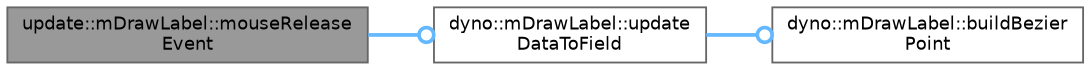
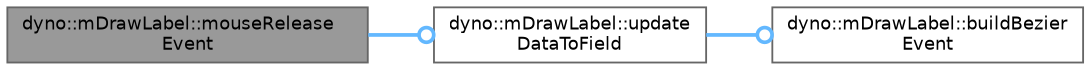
  digraph {
    rankdir=LR
    node [color=grey40 fillcolor=white fontname=Helvetica fontsize=10 shape=box style=filled]
    edge [arrowhead=odot color=steelblue1 fontname=Helvetica fontsize=10 labelfontname=Helvetica labelfontsize=10 style=bold]
-   n1 [color=gray40 fillcolor=grey60 fontcolor=black height=0.2 label="update::mDrawLabel::mouseRelease\lEvent" width=0.4]
+   n1 [color=gray40 fillcolor=grey60 fontcolor=black height=0.2 label="dyno::mDrawLabel::mouseRelease\lEvent" width=0.4]
    n2 [height=0.2 label="dyno::mDrawLabel::update\lDataToField" width=0.4]
-   n3 [height=0.2 label="dyno::mDrawLabel::buildBezier\lPoint" width=0.4]
+   n3 [height=0.2 label="dyno::mDrawLabel::buildBezier\lEvent" width=0.4]
    n1 -> n2
    n2 -> n3
  }
